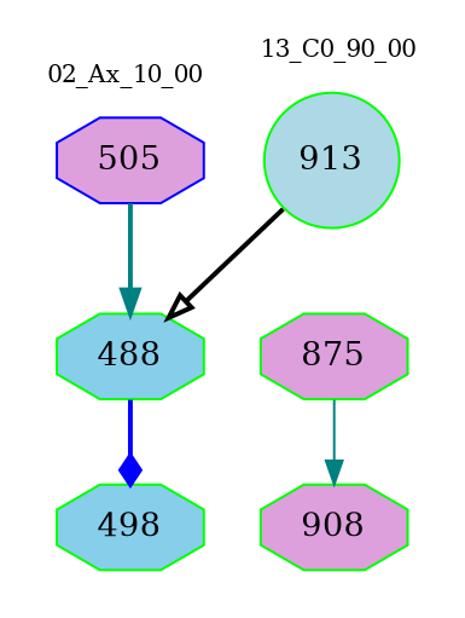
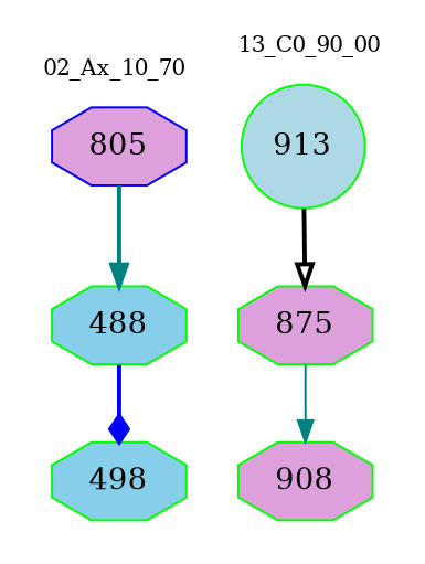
  digraph {
    node [color=green fillcolor=plum shape=octagon style=filled]
    edge [arrowhead=normal color=teal style=bold]
-   n1 [color=blue label=505]
+   n1 [color=blue label=805]
    n2 [fillcolor=skyblue label=488]
    n3 [fillcolor=skyblue label=498]
    n4 [fillcolor=lightblue label=913 shape=circle]
    n5 [label=875]
    n6 [label=908]
    subgraph cluster_1 {
      color=white
      fontsize=10
-     label="02_Ax_10_00"
+     label="02_Ax_10_70"
      n1
      n2
      n3
    }
    subgraph cluster_2 {
      color=white
      fontsize=10
      label="13_C0_90_00"
      n4
      n5
      n6
    }
    n1 -> n2
    n2 -> n3 [arrowhead=diamond color=blue]
-   n4 -> n2 [arrowhead=onormal color=black]
+   n4 -> n5 [arrowhead=onormal color=black]
    n5 -> n6 [style=solid]
  }
